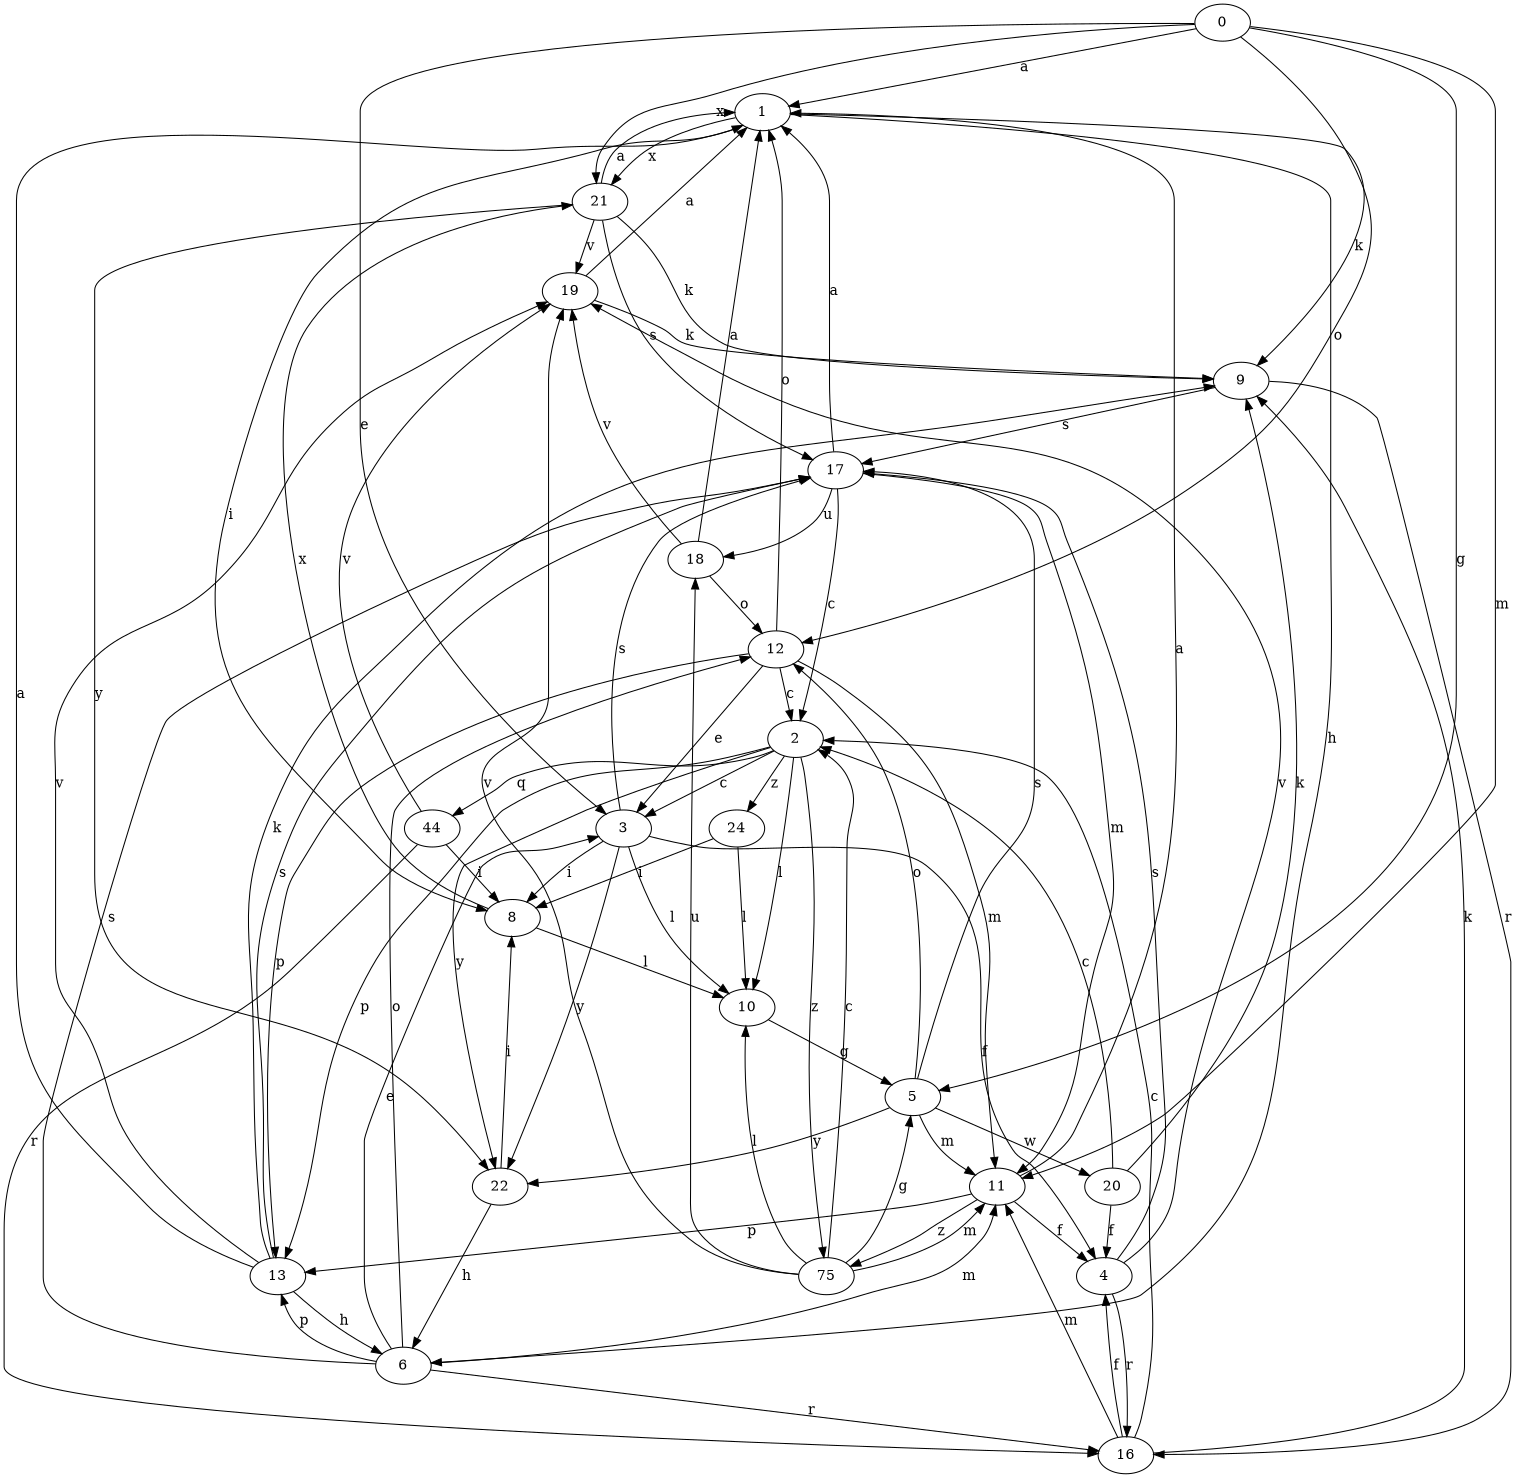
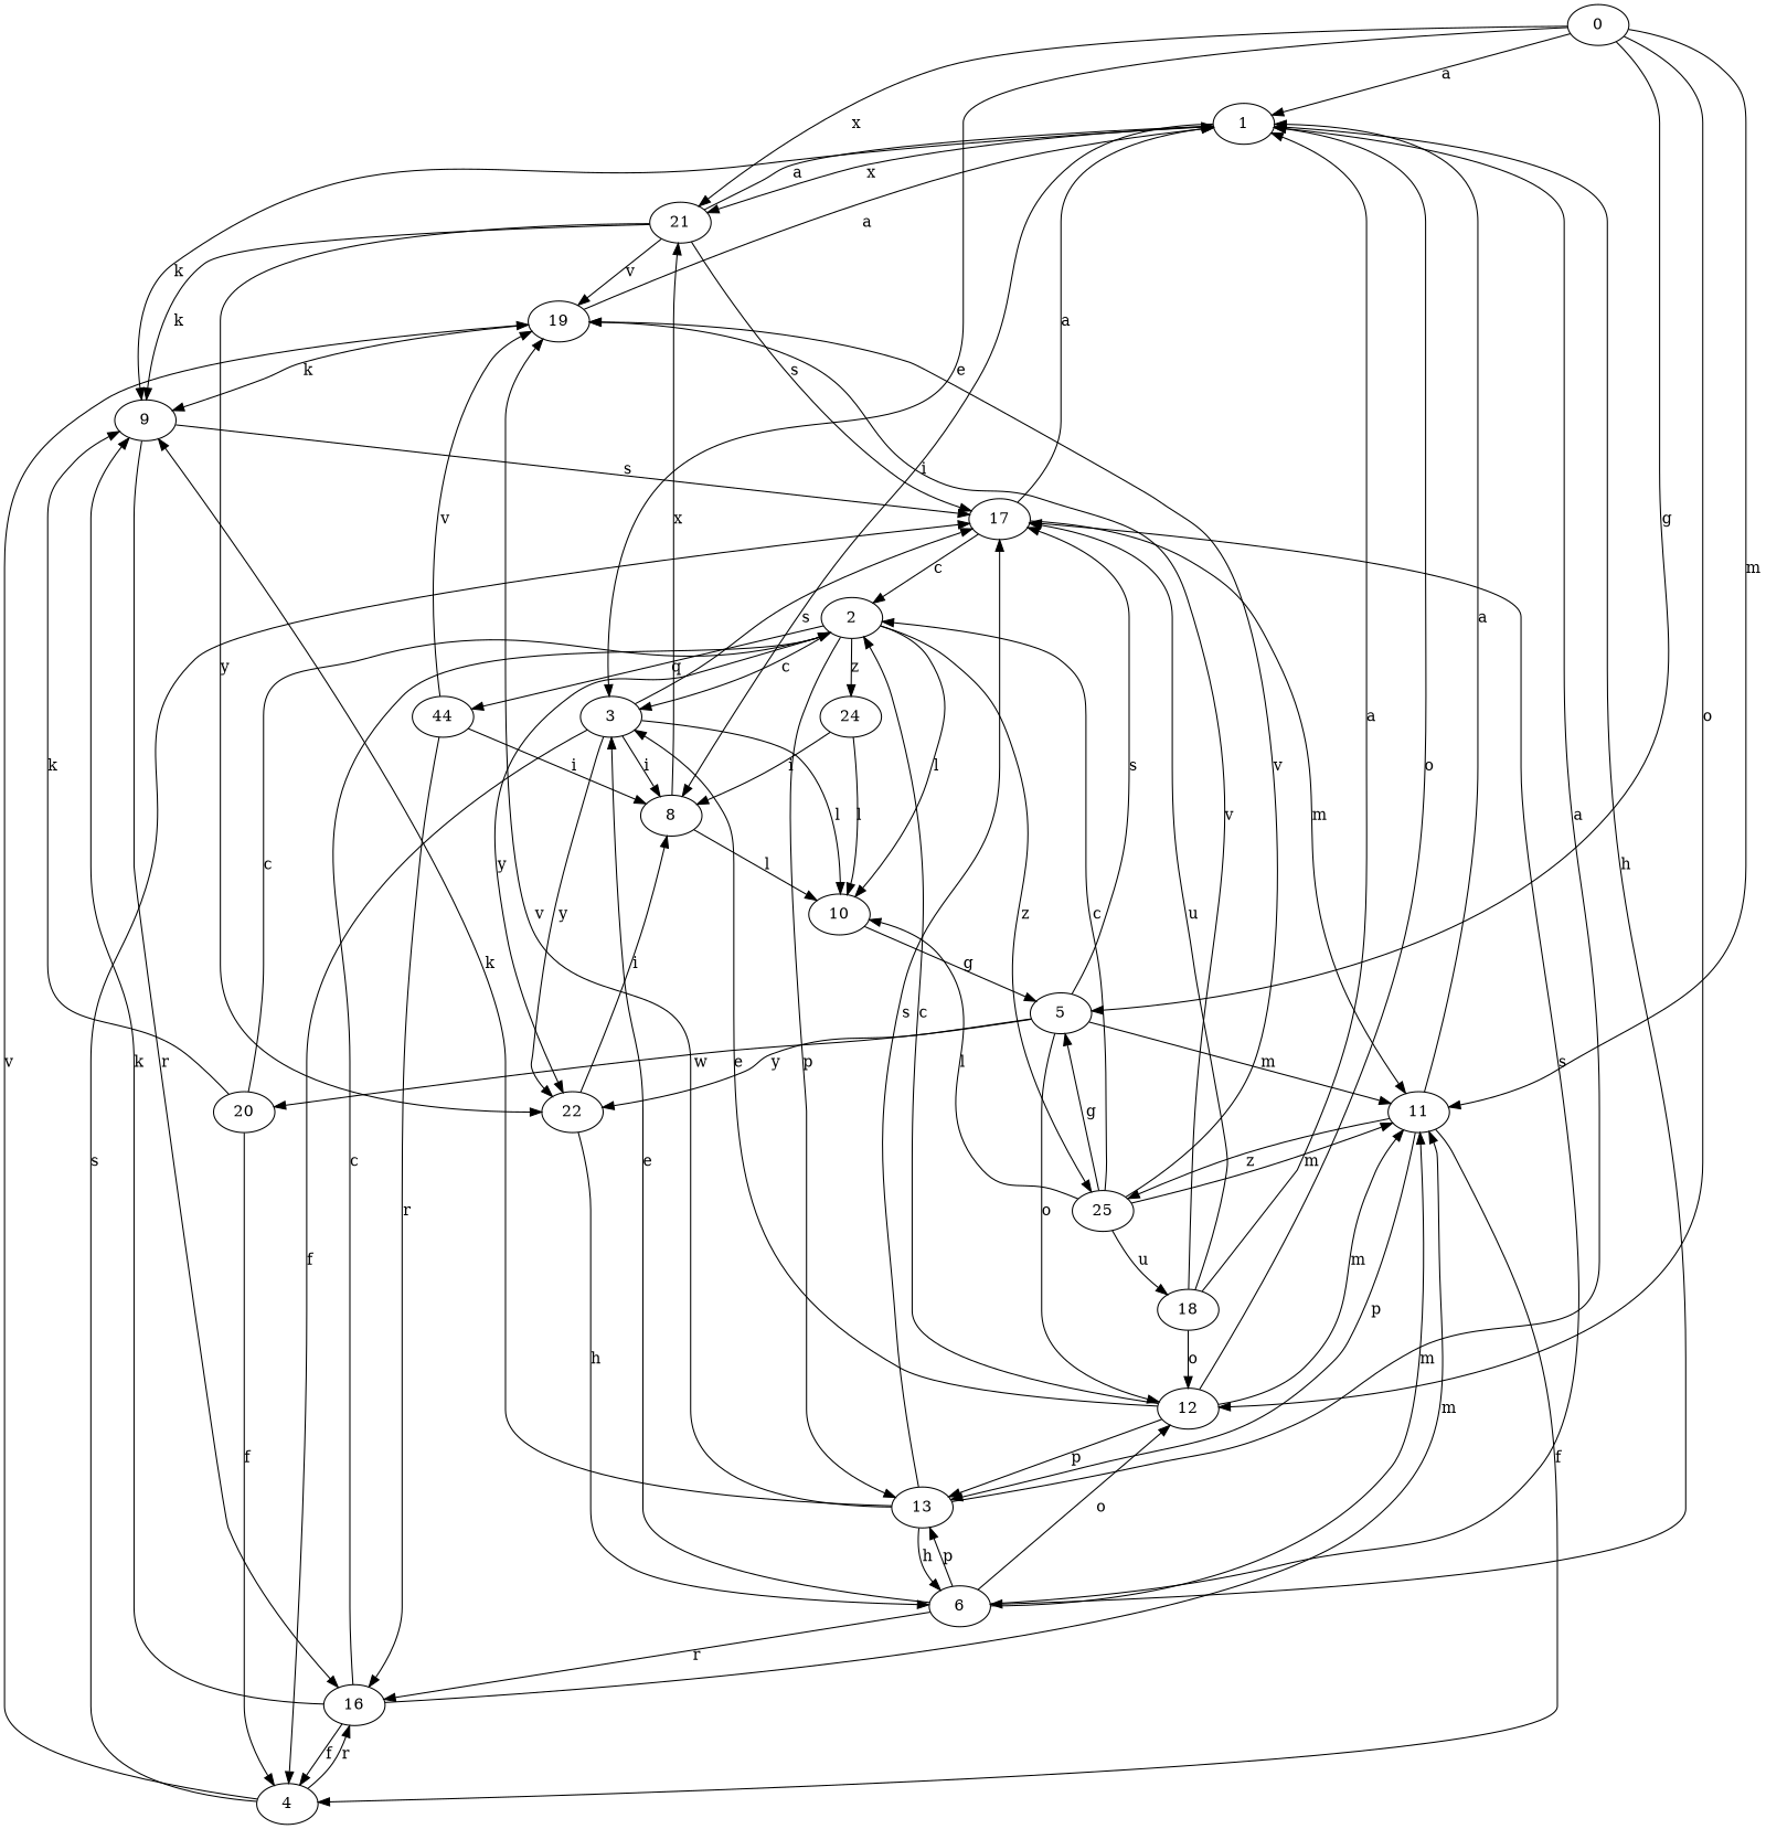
  strict digraph {
    0
    1
    3
    5
    11
    12
    21
    6
    8
    9
    10
    22
    4
    17
    20
    13
-   25 [label=75]
+   25
    2
    19
    16
    n21 [label=44]
    24
    18
    0 -> 1 [label=a]
    0 -> 3 [label=e]
    0 -> 5 [label=g]
    0 -> 11 [label=m]
    0 -> 12 [label=o]
    0 -> 21 [label=x]
    1 -> 21 [label=x]
    1 -> 6 [label=h]
    1 -> 8 [label=i]
    1 -> 9 [label=k]
    3 -> 8 [label=i]
    3 -> 10 [label=l]
    3 -> 22 [label=y]
    3 -> 4 [label=f]
    3 -> 17 [label=s]
    5 -> 11 [label=m]
    5 -> 12 [label=o]
    5 -> 22 [label=y]
    5 -> 17 [label=s]
    5 -> 20 [label=w]
    11 -> 1 [label=a]
    11 -> 4 [label=f]
    11 -> 13 [label=p]
    11 -> 25 [label=z]
    12 -> 1 [label=o]
    12 -> 3 [label=e]
    12 -> 11 [label=m]
    12 -> 13 [label=p]
    12 -> 2 [label=c]
    21 -> 1 [label=a]
    21 -> 9 [label=k]
    21 -> 22 [label=y]
    21 -> 17 [label=s]
    21 -> 19 [label=v]
    6 -> 3 [label=e]
    6 -> 11 [label=m]
    6 -> 12 [label=o]
    6 -> 17 [label=s]
    6 -> 13 [label=p]
    6 -> 16 [label=r]
    8 -> 21 [label=x]
    8 -> 10 [label=l]
    9 -> 17 [label=s]
    9 -> 16 [label=r]
    10 -> 5 [label=g]
    22 -> 6 [label=h]
    22 -> 8 [label=i]
    4 -> 17 [label=s]
    4 -> 19 [label=v]
    4 -> 16 [label=r]
    17 -> 1 [label=a]
    17 -> 11 [label=m]
    17 -> 2 [label=c]
-   17 -> 18 [label=u]
+   18 -> 17 [label=u]
    20 -> 9 [label=k]
    20 -> 4 [label=f]
    20 -> 2 [label=c]
    13 -> 1 [label=a]
    13 -> 6 [label=h]
    13 -> 9 [label=k]
    13 -> 17 [label=s]
    13 -> 19 [label=v]
    25 -> 5 [label=g]
    25 -> 11 [label=m]
    25 -> 10 [label=l]
    25 -> 2 [label=c]
    25 -> 19 [label=v]
    25 -> 18 [label=u]
    2 -> 3 [label=c]
    2 -> 10 [label=l]
    2 -> 22 [label=y]
    2 -> 13 [label=p]
    2 -> 25 [label=z]
    2 -> n21 [label=q]
    2 -> 24 [label=z]
    19 -> 1 [label=a]
    19 -> 9 [label=k]
    16 -> 11 [label=m]
    16 -> 9 [label=k]
    16 -> 4 [label=f]
    16 -> 2 [label=c]
    n21 -> 8 [label=i]
    n21 -> 19 [label=v]
    n21 -> 16 [label=r]
    24 -> 8 [label=i]
    24 -> 10 [label=l]
    18 -> 1 [label=a]
    18 -> 12 [label=o]
    18 -> 19 [label=v]
  }
